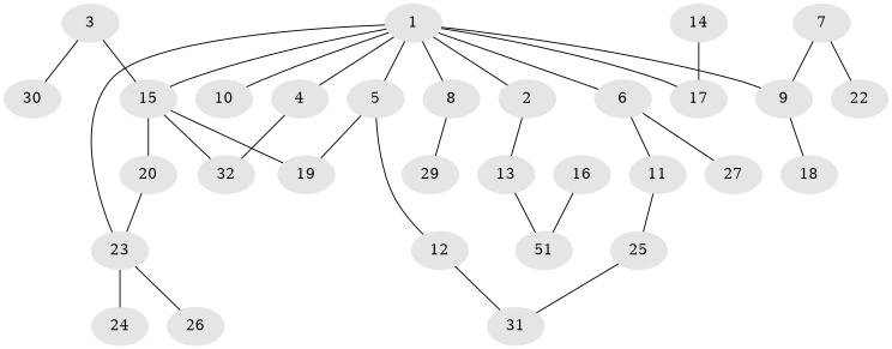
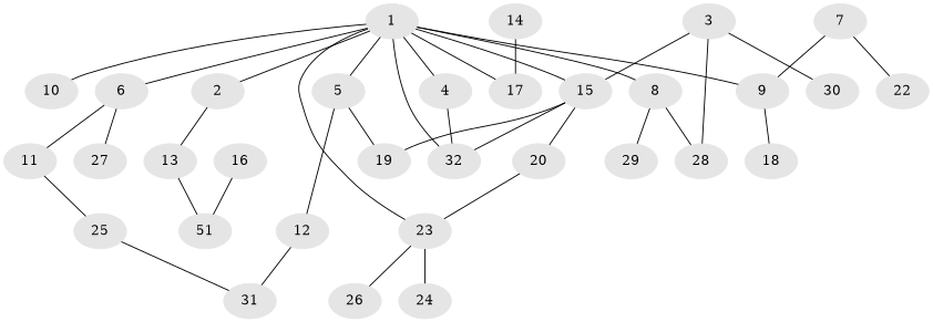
  graph {
    node [color=gray90 style=filled]
    edge [weight=1.0]
    1
    2
    4
    5
    6
    8
    9
    10
    15
    23
    32
    17
    13
    12
    19
    11
    27
+   28
    29
    18
    20
    24
    26
    n24 [label=51]
    3
    30
    31
    25
    7
    22
    14
    16
    1 -- 2
    1 -- 4
    1 -- 5
    1 -- 6
    1 -- 8
    1 -- 9
    1 -- 10
    1 -- 15
    1 -- 23
+   1 -- 32
    1 -- 17
    2 -- 13
    4 -- 32
    5 -- 12
    5 -- 19
    6 -- 11
    6 -- 27
+   8 -- 28
    8 -- 29
    9 -- 18
    15 -- 32
    15 -- 19
    15 -- 20
    23 -- 24 [weight=2.0]
    23 -- 26
    13 -- n24
    12 -- 31
    11 -- 25
    20 -- 23
    3 -- 15
+   3 -- 28
    3 -- 30
    25 -- 31
    7 -- 9
    7 -- 22
    14 -- 17
    16 -- n24
  }
